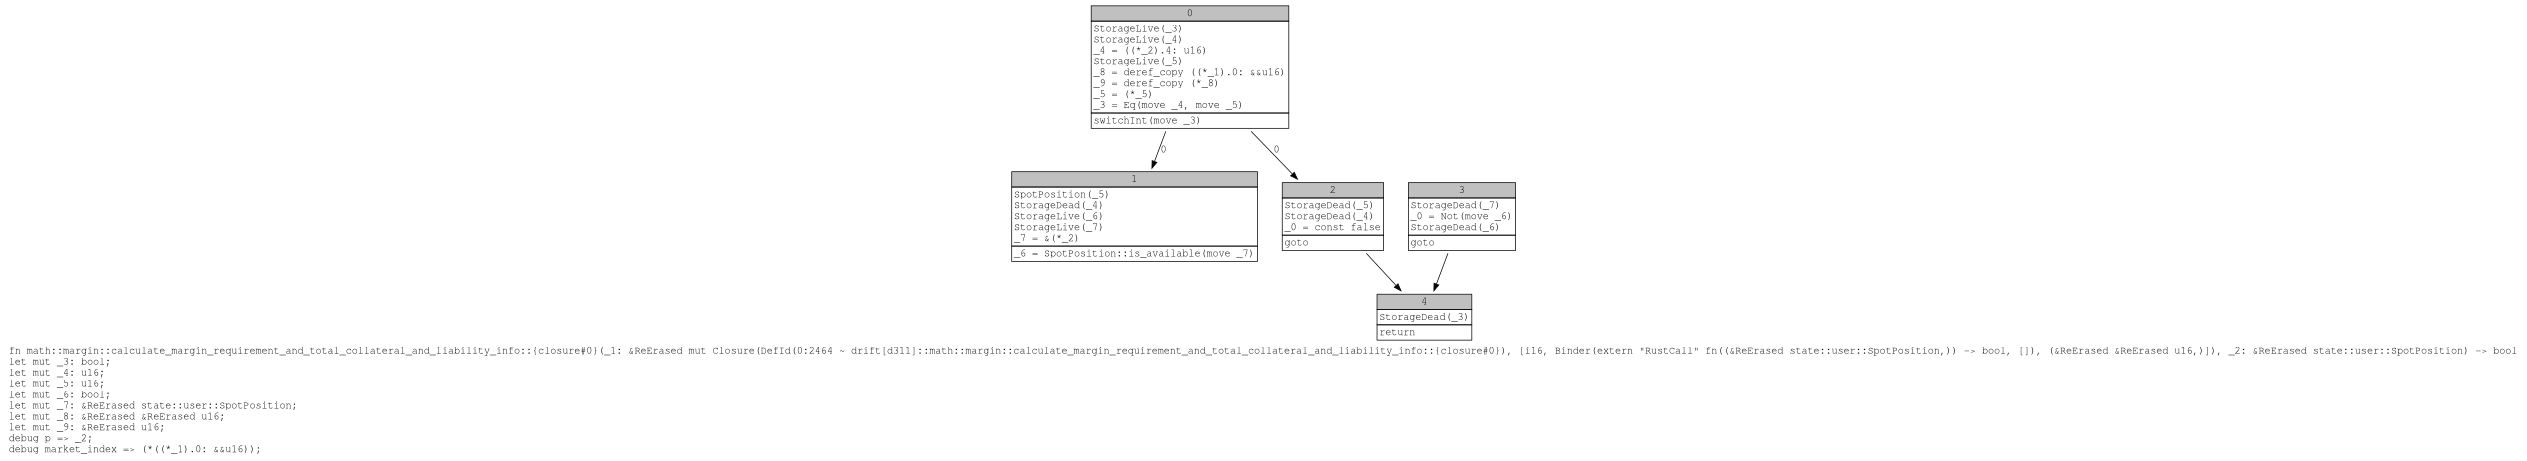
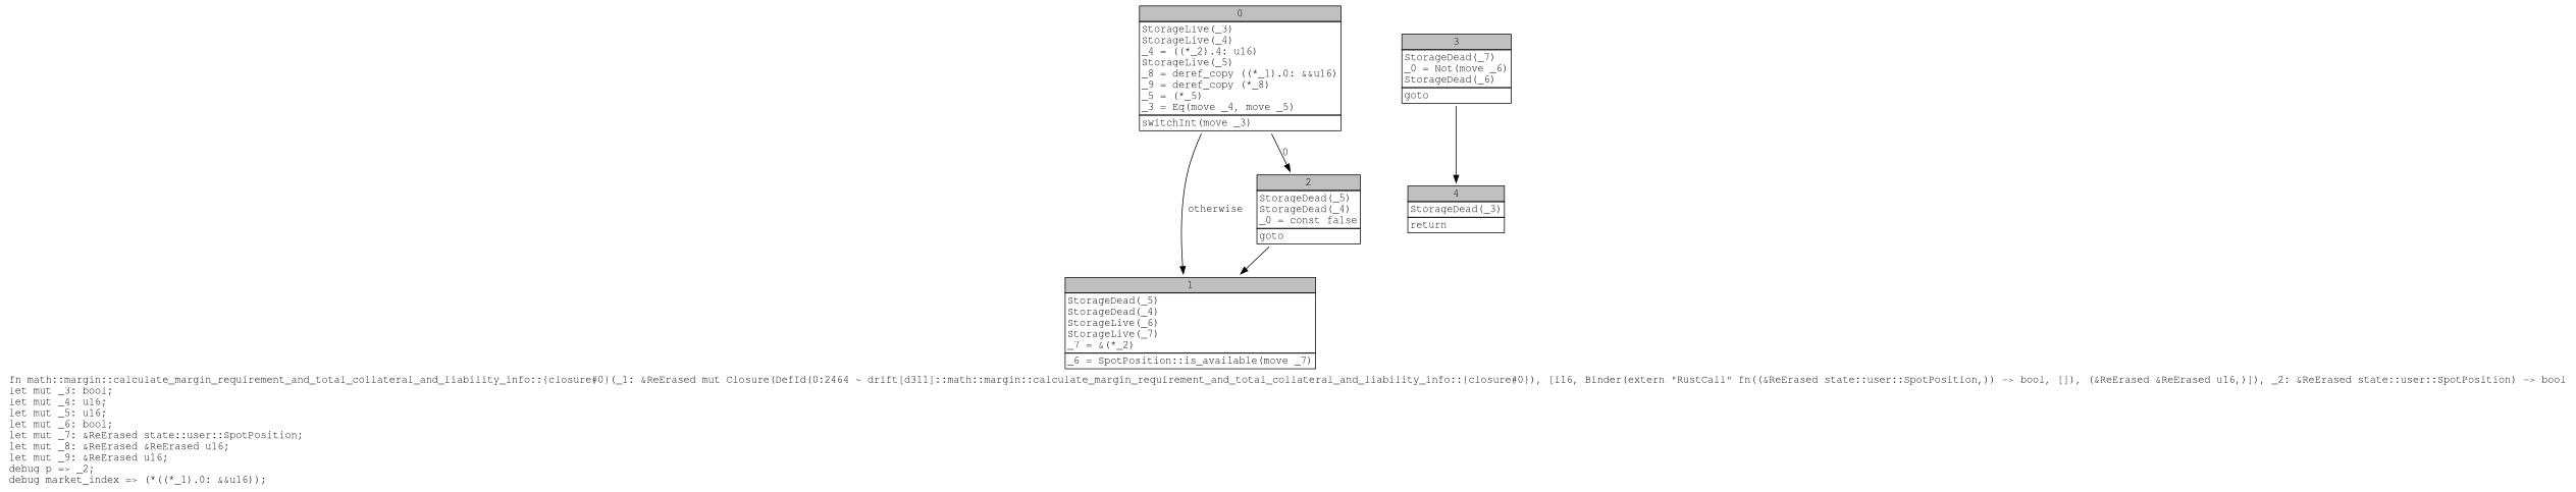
  digraph {
    fontname="Courier, monospace"
    label=<fn math::margin::calculate_margin_requirement_and_total_collateral_and_liability_info::{closure#0}(_1: &amp;ReErased mut Closure(DefId(0:2464 ~ drift[d311]::math::margin::calculate_margin_requirement_and_total_collateral_and_liability_info::{closure#0}), [i16, Binder(extern &quot;RustCall&quot; fn((&amp;ReErased state::user::SpotPosition,)) -&gt; bool, []), (&amp;ReErased &amp;ReErased u16,)]), _2: &amp;ReErased state::user::SpotPosition) -&gt; bool<br align="left"/>let mut _3: bool;<br align="left"/>let mut _4: u16;<br align="left"/>let mut _5: u16;<br align="left"/>let mut _6: bool;<br align="left"/>let mut _7: &amp;ReErased state::user::SpotPosition;<br align="left"/>let mut _8: &amp;ReErased &amp;ReErased u16;<br align="left"/>let mut _9: &amp;ReErased u16;<br align="left"/>debug p =&gt; _2;<br align="left"/>debug market_index =&gt; (*((*_1).0: &amp;&amp;u16));<br align="left"/>>
    node [fontname="Courier, monospace" shape=none]
    edge [fontname="Courier, monospace"]
    n1 [label=<<table border="0" cellborder="1" cellspacing="0"><tr><td bgcolor="gray" align="center" colspan="1">0</td></tr><tr><td align="left" balign="left">StorageLive(_3)<br/>StorageLive(_4)<br/>_4 = ((*_2).4: u16)<br/>StorageLive(_5)<br/>_8 = deref_copy ((*_1).0: &amp;&amp;u16)<br/>_9 = deref_copy (*_8)<br/>_5 = (*_5)<br/>_3 = Eq(move _4, move _5)<br/></td></tr><tr><td align="left">switchInt(move _3)</td></tr></table>>]
-   n2 [label=<<table border="0" cellborder="1" cellspacing="0"><tr><td bgcolor="gray" align="center" colspan="1">1</td></tr><tr><td align="left" balign="left">SpotPosition(_5)<br/>StorageDead(_4)<br/>StorageLive(_6)<br/>StorageLive(_7)<br/>_7 = &amp;(*_2)<br/></td></tr><tr><td align="left">_6 = SpotPosition::is_available(move _7)</td></tr></table>>]
+   n2 [label=<<table border="0" cellborder="1" cellspacing="0"><tr><td bgcolor="gray" align="center" colspan="1">1</td></tr><tr><td align="left" balign="left">StorageDead(_5)<br/>StorageDead(_4)<br/>StorageLive(_6)<br/>StorageLive(_7)<br/>_7 = &amp;(*_2)<br/></td></tr><tr><td align="left">_6 = SpotPosition::is_available(move _7)</td></tr></table>>]
    n3 [label=<<table border="0" cellborder="1" cellspacing="0"><tr><td bgcolor="gray" align="center" colspan="1">2</td></tr><tr><td align="left" balign="left">StorageDead(_5)<br/>StorageDead(_4)<br/>_0 = const false<br/></td></tr><tr><td align="left">goto</td></tr></table>>]
    n4 [label=<<table border="0" cellborder="1" cellspacing="0"><tr><td bgcolor="gray" align="center" colspan="1">4</td></tr><tr><td align="left" balign="left">StorageDead(_3)<br/></td></tr><tr><td align="left">return</td></tr></table>>]
    n5 [label=<<table border="0" cellborder="1" cellspacing="0"><tr><td bgcolor="gray" align="center" colspan="1">3</td></tr><tr><td align="left" balign="left">StorageDead(_7)<br/>_0 = Not(move _6)<br/>StorageDead(_6)<br/></td></tr><tr><td align="left">goto</td></tr></table>>]
-   n1 -> n2 [label=0]
+   n1 -> n2 [label=otherwise]
    n1 -> n3 [label=0]
-   n3 -> n4
+   n3 -> n2
    n5 -> n4
  }
